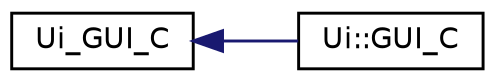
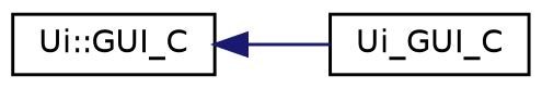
  digraph {
    rankdir=LR
    node [color=black fillcolor=white fontname=Helvetica fontsize=10 shape=record style=filled]
    n1 [height=0.2 label=Ui_GUI_C width=0.4]
    n2 [height=0.2 label="Ui::GUI_C" width=0.4]
-   n1 -> n2 [color=midnightblue dir=back fontname=Helvetica fontsize=10 labelfontname=Helvetica labelfontsize=10 style=solid]
+   n2 -> n1 [color=midnightblue dir=back fontname=Helvetica fontsize=10 labelfontname=Helvetica labelfontsize=10 style=solid]
  }
